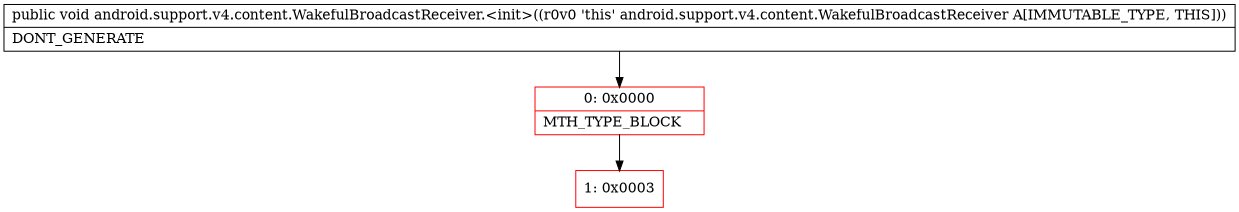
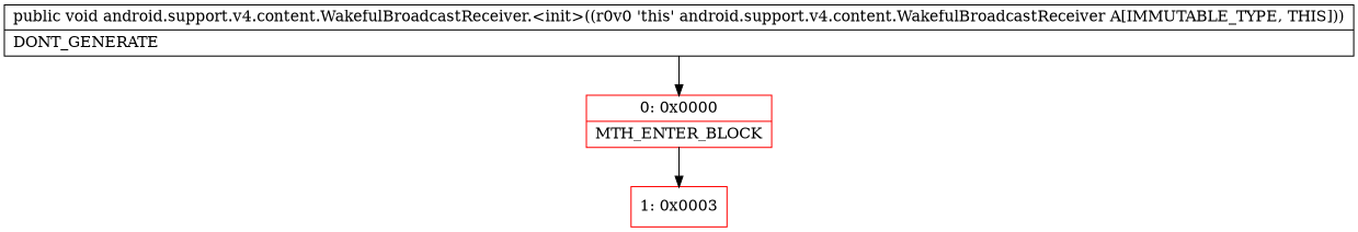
  digraph {
    node [color=red shape=record]
-   n1 [label="{0\:\ 0x0000|MTH_TYPE_BLOCK\l}"]
+   n1 [label="{0\:\ 0x0000|MTH_ENTER_BLOCK\l}"]
    n2 [label="{1\:\ 0x0003}"]
    n3 [label="{public void android.support.v4.content.WakefulBroadcastReceiver.\<init\>((r0v0 'this' android.support.v4.content.WakefulBroadcastReceiver A[IMMUTABLE_TYPE, THIS]))  | DONT_GENERATE\l}" color=""]
    subgraph cluster_1 {
      label="R(0)"
    }
    n1 -> n2
    n3 -> n1
  }
